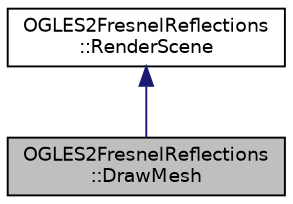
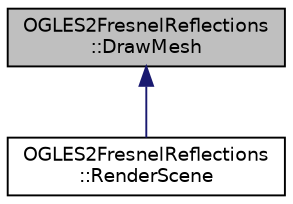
  digraph {
    rankdir=TB
    node [color=black fontname=Helvetica fontsize=10 shape=record style=filled]
    n1 [fillcolor=grey75 fontcolor=black height=0.2 label="OGLES2FresnelReflections\l::DrawMesh" width=0.4]
    n2 [fillcolor=white height=0.2 label="OGLES2FresnelReflections\l::RenderScene" width=0.4]
-   n2 -> n1 [color=midnightblue dir=back fontname=Helvetica fontsize=10 labelfontname=Helvetica labelfontsize=10 style=solid]
+   n1 -> n2 [color=midnightblue dir=back fontname=Helvetica fontsize=10 labelfontname=Helvetica labelfontsize=10 style=solid]
  }
